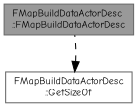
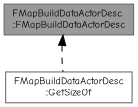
  digraph {
    rankdir=TB
    fontname="Comic Neue"
    node [fontname="Comic Neue" fontsize=10 shape=box style=filled]
    n1 [color=gray40 fillcolor=grey60 fontcolor=black height=0.2 label="FMapBuildDataActorDesc\l::FMapBuildDataActorDesc" width=0.4]
    n2 [color=grey40 fillcolor=white height=0.2 label="FMapBuildDataActorDesc\l::GetSizeOf" width=0.4]
-   n2 -> n1 [color=black dir=back fontname="Comic Neue" fontsize=10 labelfontname=Helvetica labelfontsize=10 style=dashed]
+   n1 -> n2 [color=black dir=back fontname="Comic Neue" fontsize=10 labelfontname=Helvetica labelfontsize=10 style=dashed]
  }
